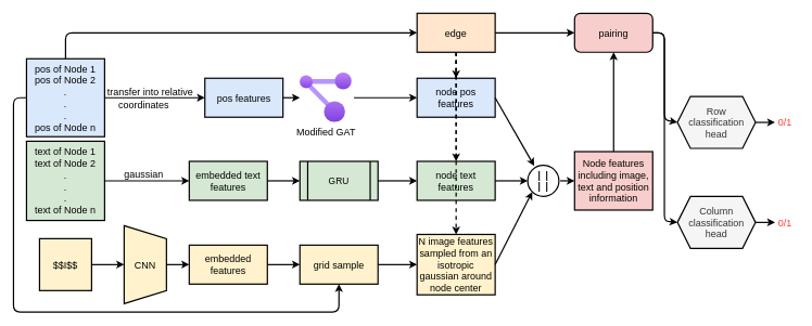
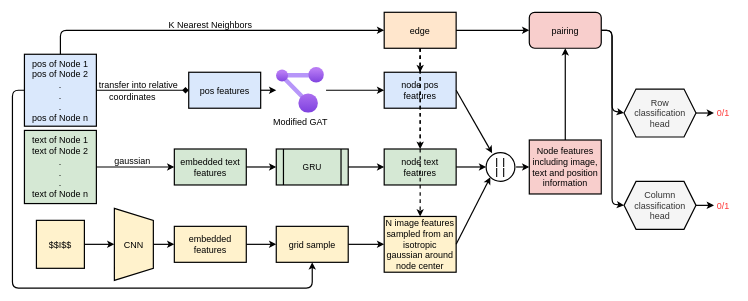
  <mxCell id="0" />
  <mxCell id="1" parent="0" />
  <mxCell id="2" value="&lt;font style=&quot;font-size: 15px&quot;&gt;pos of Node 1&lt;br&gt;pos of Node 2&lt;br&gt;.&lt;br&gt;.&lt;br&gt;.&lt;br&gt;pos of Node n&lt;/font&gt;" style="rounded=0;whiteSpace=wrap;html=1;fillColor=#dae8fc;strokeWidth=2;" parent="1" vertex="1"><mxGeometry x="40" y="90" width="120" height="120" as="geometry" /></mxCell>
  <mxCell id="3" value="&lt;font style=&quot;font-size: 15px&quot;&gt;text of Node 1&lt;br&gt;text of Node 2&lt;br&gt;.&lt;br&gt;.&lt;br&gt;.&lt;br&gt;text of Node n&lt;/font&gt;" style="rounded=0;whiteSpace=wrap;html=1;strokeWidth=2;fillColor=#d5e8d4;" parent="1" vertex="1"><mxGeometry x="40" y="217" width="120" height="122" as="geometry" /></mxCell>
  <mxCell id="4" value="&lt;font style=&quot;font-size: 15px&quot;&gt;$$I$$&lt;/font&gt;" style="whiteSpace=wrap;html=1;aspect=fixed;strokeWidth=2;fillColor=#fff2cc;" parent="1" vertex="1"><mxGeometry x="60" y="367" width="80" height="80" as="geometry" /></mxCell>
- <mxCell id="5" value="" style="endArrow=classic;html=1;exitX=1;exitY=0.5;exitDx=0;exitDy=0;strokeWidth=2;entryX=0;entryY=0.5;entryDx=0;entryDy=0;" parent="1" source="2" target="13" edge="1"><mxGeometry width="50" height="50" relative="1" as="geometry"><mxPoint x="480" y="330" as="sourcePoint" /><mxPoint x="380" y="150" as="targetPoint" /></mxGeometry></mxCell>
+ <mxCell id="5" value="" style="endArrow=diamond;html=1;exitX=1;exitY=0.5;exitDx=0;exitDy=0;strokeWidth=2;entryX=0;entryY=0.5;entryDx=0;entryDy=0;" parent="1" source="2" target="13" edge="1"><mxGeometry width="50" height="50" relative="1" as="geometry"><mxPoint x="480" y="330" as="sourcePoint" /><mxPoint x="380" y="150" as="targetPoint" /></mxGeometry></mxCell>
  <mxCell id="6" value="&lt;font style=&quot;font-size: 15px&quot;&gt;transfer into relative&lt;/font&gt;" style="text;html=1;align=center;verticalAlign=middle;resizable=0;points=[];autosize=1;" parent="1" vertex="1"><mxGeometry x="155" y="130" width="150" height="20" as="geometry" /></mxCell>
  <mxCell id="7" value="&lt;font style=&quot;font-size: 15px&quot;&gt;coordinates&lt;/font&gt;" style="text;html=1;align=center;verticalAlign=middle;resizable=0;points=[];autosize=1;" parent="1" vertex="1"><mxGeometry x="175" y="150" width="90" height="20" as="geometry" /></mxCell>
  <mxCell id="8" value="" style="endArrow=classic;html=1;strokeWidth=2;exitX=1;exitY=0.5;exitDx=0;exitDy=0;entryX=0;entryY=0.5;entryDx=0;entryDy=0;" parent="1" source="3" target="14" edge="1"><mxGeometry width="50" height="50" relative="1" as="geometry"><mxPoint x="480" y="308" as="sourcePoint" /><mxPoint x="280" y="278" as="targetPoint" /></mxGeometry></mxCell>
  <mxCell id="9" value="&lt;font style=&quot;font-size: 15px&quot;&gt;gaussian&lt;/font&gt;" style="text;html=1;align=center;verticalAlign=middle;resizable=0;points=[];autosize=1;" parent="1" vertex="1"><mxGeometry x="175" y="258" width="90" height="20" as="geometry" /></mxCell>
  <mxCell id="10" value="&lt;font style=&quot;font-size: 15px&quot;&gt;CNN&lt;/font&gt;" style="shape=trapezoid;perimeter=trapezoidPerimeter;whiteSpace=wrap;html=1;fixedSize=1;strokeWidth=2;direction=south;fillColor=#fff2cc;" parent="1" vertex="1"><mxGeometry x="190" y="347" width="65" height="120" as="geometry" /></mxCell>
  <mxCell id="11" value="" style="endArrow=classic;html=1;strokeWidth=2;exitX=1;exitY=0.5;exitDx=0;exitDy=0;" parent="1" source="4" target="10" edge="1"><mxGeometry width="50" height="50" relative="1" as="geometry"><mxPoint x="480" y="287" as="sourcePoint" /><mxPoint x="530" y="237" as="targetPoint" /></mxGeometry></mxCell>
  <mxCell id="12" value="" style="endArrow=classic;html=1;strokeWidth=2;exitX=0.5;exitY=0;exitDx=0;exitDy=0;entryX=0;entryY=0.5;entryDx=0;entryDy=0;" parent="1" source="10" target="15" edge="1"><mxGeometry width="50" height="50" relative="1" as="geometry"><mxPoint x="480" y="287" as="sourcePoint" /><mxPoint x="380" y="407" as="targetPoint" /></mxGeometry></mxCell>
  <mxCell id="13" value="&lt;font style=&quot;font-size: 15px&quot;&gt;pos features&lt;/font&gt;" style="rounded=0;whiteSpace=wrap;html=1;strokeWidth=2;fillColor=#dae8fc;" parent="1" vertex="1"><mxGeometry x="314" y="120" width="120" height="60" as="geometry" /></mxCell>
  <mxCell id="14" value="&lt;font style=&quot;font-size: 15px&quot;&gt;embedded text features&lt;/font&gt;" style="rounded=0;whiteSpace=wrap;html=1;strokeWidth=2;fillColor=#d5e8d4;" parent="1" vertex="1"><mxGeometry x="290" y="248" width="120" height="60" as="geometry" /></mxCell>
  <mxCell id="15" value="&lt;font style=&quot;font-size: 15px&quot;&gt;embedded features&lt;/font&gt;" style="rounded=0;whiteSpace=wrap;html=1;strokeWidth=2;fillColor=#fff2cc;" parent="1" vertex="1"><mxGeometry x="290" y="377" width="120" height="60" as="geometry" /></mxCell>
  <mxCell id="16" value="&lt;font style=&quot;font-size: 15px&quot;&gt;Modified GAT&lt;/font&gt;" style="aspect=fixed;html=1;points=[];align=center;image;fontSize=12;image=img/lib/azure2/management_governance/Resource_Graph_Explorer.svg;strokeColor=#000000;strokeWidth=2;" parent="1" vertex="1"><mxGeometry x="460" y="111.79" width="80" height="76.41" as="geometry" /></mxCell>
  <mxCell id="17" value="&lt;font style=&quot;font-size: 15px&quot;&gt;node text features&lt;/font&gt;" style="rounded=0;whiteSpace=wrap;html=1;strokeWidth=2;fillColor=#d5e8d4;" parent="1" vertex="1"><mxGeometry x="640" y="248" width="120" height="60" as="geometry" /></mxCell>
  <mxCell id="18" value="" style="endArrow=classic;html=1;strokeWidth=2;exitX=1;exitY=0.5;exitDx=0;exitDy=0;entryX=0;entryY=0.5;entryDx=0;entryDy=0;" parent="1" source="14" target="23" edge="1"><mxGeometry width="50" height="50" relative="1" as="geometry"><mxPoint x="500" y="278" as="sourcePoint" /><mxPoint x="580" y="278" as="targetPoint" /></mxGeometry></mxCell>
  <mxCell id="19" value="" style="endArrow=classic;html=1;strokeWidth=2;exitX=1;exitY=0.5;exitDx=0;exitDy=0;" parent="1" source="13" edge="1"><mxGeometry width="50" height="50" relative="1" as="geometry"><mxPoint x="480" y="320" as="sourcePoint" /><mxPoint x="460" y="150" as="targetPoint" /></mxGeometry></mxCell>
  <mxCell id="20" value="" style="endArrow=classic;html=1;strokeWidth=2;exitX=0;exitY=0.5;exitDx=0;exitDy=0;entryX=0.5;entryY=1;entryDx=0;entryDy=0;" parent="1" source="2" target="21" edge="1"><mxGeometry width="50" height="50" relative="1" as="geometry"><mxPoint x="480" y="320" as="sourcePoint" /><mxPoint x="640" y="510" as="targetPoint" /><Array as="points"><mxPoint x="20" y="150" /><mxPoint x="20" y="480" /><mxPoint x="250" y="480" /><mxPoint x="520" y="480" /></Array></mxGeometry></mxCell>
  <mxCell id="21" value="&lt;font style=&quot;font-size: 15px&quot;&gt;grid sample&lt;/font&gt;" style="rounded=0;whiteSpace=wrap;html=1;strokeWidth=2;fillColor=#fff2cc;" parent="1" vertex="1"><mxGeometry x="460" y="377" width="120" height="60" as="geometry" /></mxCell>
  <mxCell id="22" value="" style="endArrow=classic;html=1;strokeWidth=2;exitX=1;exitY=0.5;exitDx=0;exitDy=0;entryX=0;entryY=0.5;entryDx=0;entryDy=0;" parent="1" source="15" target="21" edge="1"><mxGeometry width="50" height="50" relative="1" as="geometry"><mxPoint x="480" y="277" as="sourcePoint" /><mxPoint x="530" y="227" as="targetPoint" /></mxGeometry></mxCell>
  <mxCell id="23" value="&lt;font style=&quot;font-size: 14px&quot;&gt;GRU&lt;/font&gt;" style="shape=process;whiteSpace=wrap;html=1;backgroundOutline=1;fillColor=#d5e8d4;strokeWidth=2;" parent="1" vertex="1"><mxGeometry x="460" y="248" width="120" height="60" as="geometry" /></mxCell>
  <mxCell id="24" value="" style="endArrow=classic;html=1;strokeWidth=2;exitX=1;exitY=0.5;exitDx=0;exitDy=0;entryX=0;entryY=0.5;entryDx=0;entryDy=0;" parent="1" source="21" target="26" edge="1"><mxGeometry width="50" height="50" relative="1" as="geometry"><mxPoint x="480" y="277" as="sourcePoint" /><mxPoint x="830" y="407" as="targetPoint" /></mxGeometry></mxCell>
  <mxCell id="25" value="" style="endArrow=classic;html=1;strokeWidth=2;exitX=1;exitY=0.5;exitDx=0;exitDy=0;entryX=0;entryY=0.5;entryDx=0;entryDy=0;" parent="1" source="23" target="17" edge="1"><mxGeometry width="50" height="50" relative="1" as="geometry"><mxPoint x="480" y="298" as="sourcePoint" /><mxPoint x="530" y="248" as="targetPoint" /></mxGeometry></mxCell>
  <mxCell id="26" value="&lt;font style=&quot;font-size: 15px&quot;&gt;N image features sampled from an isotropic gaussian around node center&lt;/font&gt;" style="rounded=0;whiteSpace=wrap;html=1;strokeWidth=2;fillColor=#fff2cc;" parent="1" vertex="1"><mxGeometry x="640" y="360.5" width="120" height="93" as="geometry" /></mxCell>
  <mxCell id="27" value="&lt;font style=&quot;font-size: 15px&quot;&gt;node pos features&lt;/font&gt;" style="rounded=0;whiteSpace=wrap;html=1;strokeWidth=2;fillColor=#dae8fc;" parent="1" vertex="1"><mxGeometry x="640" y="120" width="120" height="60" as="geometry" /></mxCell>
  <mxCell id="28" value="" style="endArrow=classic;html=1;strokeWidth=2;exitX=1.038;exitY=0.5;exitDx=0;exitDy=0;exitPerimeter=0;entryX=0;entryY=0.5;entryDx=0;entryDy=0;" parent="1" source="16" target="27" edge="1"><mxGeometry width="50" height="50" relative="1" as="geometry"><mxPoint x="480" y="300" as="sourcePoint" /><mxPoint x="530" y="250" as="targetPoint" /></mxGeometry></mxCell>
  <mxCell id="29" value="&lt;font style=&quot;font-size: 15px&quot;&gt;edge&lt;/font&gt;" style="rounded=0;whiteSpace=wrap;html=1;strokeWidth=2;fillColor=#ffe6cc;" parent="1" vertex="1"><mxGeometry x="640" y="20" width="120" height="60" as="geometry" /></mxCell>
  <mxCell id="30" value="" style="endArrow=classic;html=1;strokeWidth=2;exitX=0.5;exitY=0;exitDx=0;exitDy=0;entryX=0;entryY=0.5;entryDx=0;entryDy=0;" parent="1" source="2" target="29" edge="1"><mxGeometry width="50" height="50" relative="1" as="geometry"><mxPoint x="480" y="360" as="sourcePoint" /><mxPoint x="530" y="310" as="targetPoint" /><Array as="points"><mxPoint x="100" y="50" /></Array></mxGeometry></mxCell>
  <mxCell id="31" value="" style="endArrow=classic;html=1;strokeWidth=2;exitX=0.5;exitY=1;exitDx=0;exitDy=0;dashed=1;" parent="1" source="29" edge="1"><mxGeometry width="50" height="50" relative="1" as="geometry"><mxPoint x="480" y="360" as="sourcePoint" /><mxPoint x="700" y="120" as="targetPoint" /></mxGeometry></mxCell>
  <mxCell id="32" value="" style="endArrow=classic;html=1;strokeWidth=2;entryX=0.5;entryY=0;entryDx=0;entryDy=0;dashed=1;" parent="1" target="17" edge="1"><mxGeometry width="50" height="50" relative="1" as="geometry"><mxPoint x="700" y="80" as="sourcePoint" /><mxPoint x="530" y="310" as="targetPoint" /></mxGeometry></mxCell>
  <mxCell id="33" value="" style="endArrow=classic;html=1;strokeWidth=2;exitX=0.5;exitY=1;exitDx=0;exitDy=0;dashed=1;entryX=0.5;entryY=0;entryDx=0;entryDy=0;" parent="1" source="29" target="26" edge="1"><mxGeometry width="50" height="50" relative="1" as="geometry"><mxPoint x="480" y="360" as="sourcePoint" /><mxPoint x="750" y="370" as="targetPoint" /></mxGeometry></mxCell>
  <mxCell id="34" value="" style="endArrow=classic;html=1;strokeWidth=2;exitX=1;exitY=0.5;exitDx=0;exitDy=0;entryX=0;entryY=1;entryDx=0;entryDy=0;" parent="1" source="26" target="37" edge="1"><mxGeometry width="50" height="50" relative="1" as="geometry"><mxPoint x="480" y="350" as="sourcePoint" /><mxPoint x="920" y="290" as="targetPoint" /></mxGeometry></mxCell>
  <mxCell id="35" value="" style="endArrow=classic;html=1;strokeWidth=2;exitX=1;exitY=0.5;exitDx=0;exitDy=0;entryX=0;entryY=0.5;entryDx=0;entryDy=0;" parent="1" source="17" target="37" edge="1"><mxGeometry width="50" height="50" relative="1" as="geometry"><mxPoint x="480" y="350" as="sourcePoint" /><mxPoint x="910" y="278" as="targetPoint" /></mxGeometry></mxCell>
  <mxCell id="36" value="" style="endArrow=classic;html=1;strokeWidth=2;exitX=1;exitY=0.5;exitDx=0;exitDy=0;entryX=0.208;entryY=0.021;entryDx=0;entryDy=0;entryPerimeter=0;" parent="1" source="27" target="37" edge="1"><mxGeometry width="50" height="50" relative="1" as="geometry"><mxPoint x="480" y="350" as="sourcePoint" /><mxPoint x="910" y="250" as="targetPoint" /></mxGeometry></mxCell>
  <mxCell id="37" value="&lt;b&gt;&lt;span style=&quot;font-size: 14px&quot;&gt;|&amp;nbsp; |&lt;/span&gt;&lt;br&gt;&lt;font style=&quot;font-size: 14px&quot;&gt;|&amp;nbsp; |&lt;/font&gt;&lt;/b&gt;" style="ellipse;whiteSpace=wrap;html=1;aspect=fixed;strokeWidth=2;fillColor=none;" parent="1" vertex="1"><mxGeometry x="810" y="254" width="48" height="48" as="geometry" /></mxCell>
  <mxCell id="38" value="&lt;font style=&quot;font-size: 15px&quot;&gt;Node features including image, text and position information&lt;/font&gt;" style="rounded=0;whiteSpace=wrap;html=1;strokeWidth=2;fillColor=#f8cecc;" parent="1" vertex="1"><mxGeometry x="882" y="233" width="120" height="90" as="geometry" /></mxCell>
  <mxCell id="39" value="" style="endArrow=classic;html=1;strokeWidth=2;entryX=0;entryY=0.5;entryDx=0;entryDy=0;" parent="1" target="38" edge="1"><mxGeometry width="50" height="50" relative="1" as="geometry"><mxPoint x="860" y="278" as="sourcePoint" /><mxPoint x="522" y="270" as="targetPoint" /></mxGeometry></mxCell>
  <mxCell id="40" value="&lt;font style=&quot;font-size: 15px&quot;&gt;pairing&lt;/font&gt;" style="rounded=1;whiteSpace=wrap;html=1;strokeWidth=2;fillColor=#f8cecc;" parent="1" vertex="1"><mxGeometry x="882" y="20" width="120" height="60" as="geometry" /></mxCell>
  <mxCell id="41" value="" style="endArrow=classic;html=1;strokeWidth=2;exitX=1;exitY=0.5;exitDx=0;exitDy=0;entryX=0;entryY=0.5;entryDx=0;entryDy=0;" parent="1" source="29" target="40" edge="1"><mxGeometry width="50" height="50" relative="1" as="geometry"><mxPoint x="480" y="320" as="sourcePoint" /><mxPoint x="530" y="270" as="targetPoint" /></mxGeometry></mxCell>
  <mxCell id="42" value="" style="endArrow=classic;html=1;strokeWidth=2;exitX=0.5;exitY=0;exitDx=0;exitDy=0;entryX=0.5;entryY=1;entryDx=0;entryDy=0;" parent="1" source="38" target="40" edge="1"><mxGeometry width="50" height="50" relative="1" as="geometry"><mxPoint x="472" y="320" as="sourcePoint" /><mxPoint x="522" y="270" as="targetPoint" /></mxGeometry></mxCell>
  <mxCell id="43" value="" style="endArrow=classic;html=1;strokeWidth=2;exitX=1;exitY=0.5;exitDx=0;exitDy=0;entryX=0;entryY=0.5;entryDx=0;entryDy=0;" parent="1" source="40" target="45" edge="1"><mxGeometry width="50" height="50" relative="1" as="geometry"><mxPoint x="480" y="320" as="sourcePoint" /><mxPoint x="1140" y="180" as="targetPoint" /><Array as="points"><mxPoint x="1020" y="50" /><mxPoint x="1020" y="184" /></Array></mxGeometry></mxCell>
  <mxCell id="44" value="" style="endArrow=classic;html=1;strokeWidth=2;exitX=1;exitY=0.5;exitDx=0;exitDy=0;entryX=0;entryY=0.5;entryDx=0;entryDy=0;" parent="1" source="40" target="46" edge="1"><mxGeometry width="50" height="50" relative="1" as="geometry"><mxPoint x="1060" y="110" as="sourcePoint" /><mxPoint x="1140" y="350" as="targetPoint" /><Array as="points"><mxPoint x="1020" y="50" /><mxPoint x="1020" y="340" /></Array></mxGeometry></mxCell>
  <mxCell id="45" value="&lt;font style=&quot;font-size: 15px&quot;&gt;Row&lt;br&gt;classification&lt;br&gt;head&lt;/font&gt;" style="shape=hexagon;perimeter=hexagonPerimeter2;whiteSpace=wrap;html=1;fixedSize=1;strokeWidth=2;fillColor=#f5f5f5;fontColor=#333333;" parent="1" vertex="1"><mxGeometry x="1040" y="148" width="120" height="80" as="geometry" /></mxCell>
  <mxCell id="46" value="&lt;font style=&quot;font-size: 15px&quot;&gt;Column&lt;br&gt;classification&lt;br&gt;head&lt;/font&gt;" style="shape=hexagon;perimeter=hexagonPerimeter2;whiteSpace=wrap;html=1;fixedSize=1;strokeWidth=2;fillColor=#f5f5f5;fontColor=#333333;" parent="1" vertex="1"><mxGeometry x="1040" y="302" width="120" height="80" as="geometry" /></mxCell>
  <mxCell id="47" value="" style="endArrow=classic;html=1;strokeWidth=2;exitX=1;exitY=0.5;exitDx=0;exitDy=0;" parent="1" source="45" edge="1"><mxGeometry width="50" height="50" relative="1" as="geometry"><mxPoint x="600" y="290" as="sourcePoint" /><mxPoint x="1190" y="188" as="targetPoint" /></mxGeometry></mxCell>
  <mxCell id="48" value="" style="endArrow=classic;html=1;strokeWidth=2;exitX=1;exitY=0.5;exitDx=0;exitDy=0;" parent="1" source="46" edge="1"><mxGeometry width="50" height="50" relative="1" as="geometry"><mxPoint x="600" y="290" as="sourcePoint" /><mxPoint x="1190" y="342" as="targetPoint" /></mxGeometry></mxCell>
  <mxCell id="49" value="&lt;font color=&quot;#ff3333&quot; style=&quot;font-size: 15px&quot;&gt;0/1&lt;/font&gt;" style="text;html=1;align=center;verticalAlign=middle;resizable=0;points=[];autosize=1;" parent="1" vertex="1"><mxGeometry x="1185" y="178" width="40" height="20" as="geometry" /></mxCell>
  <mxCell id="50" value="&lt;font color=&quot;#ff3333&quot; style=&quot;font-size: 15px&quot;&gt;0/1&lt;/font&gt;" style="text;html=1;align=center;verticalAlign=middle;resizable=0;points=[];autosize=1;" parent="1" vertex="1"><mxGeometry x="1185" y="332" width="40" height="20" as="geometry" /></mxCell>
+ <mxCell id="51" value="K Nearest Neighbors" style="text;html=1;align=center;verticalAlign=middle;resizable=0;points=[];autosize=1;fontSize=15;" vertex="1" parent="1"><mxGeometry x="275" y="30" width="150" height="20" as="geometry" /></mxCell>
